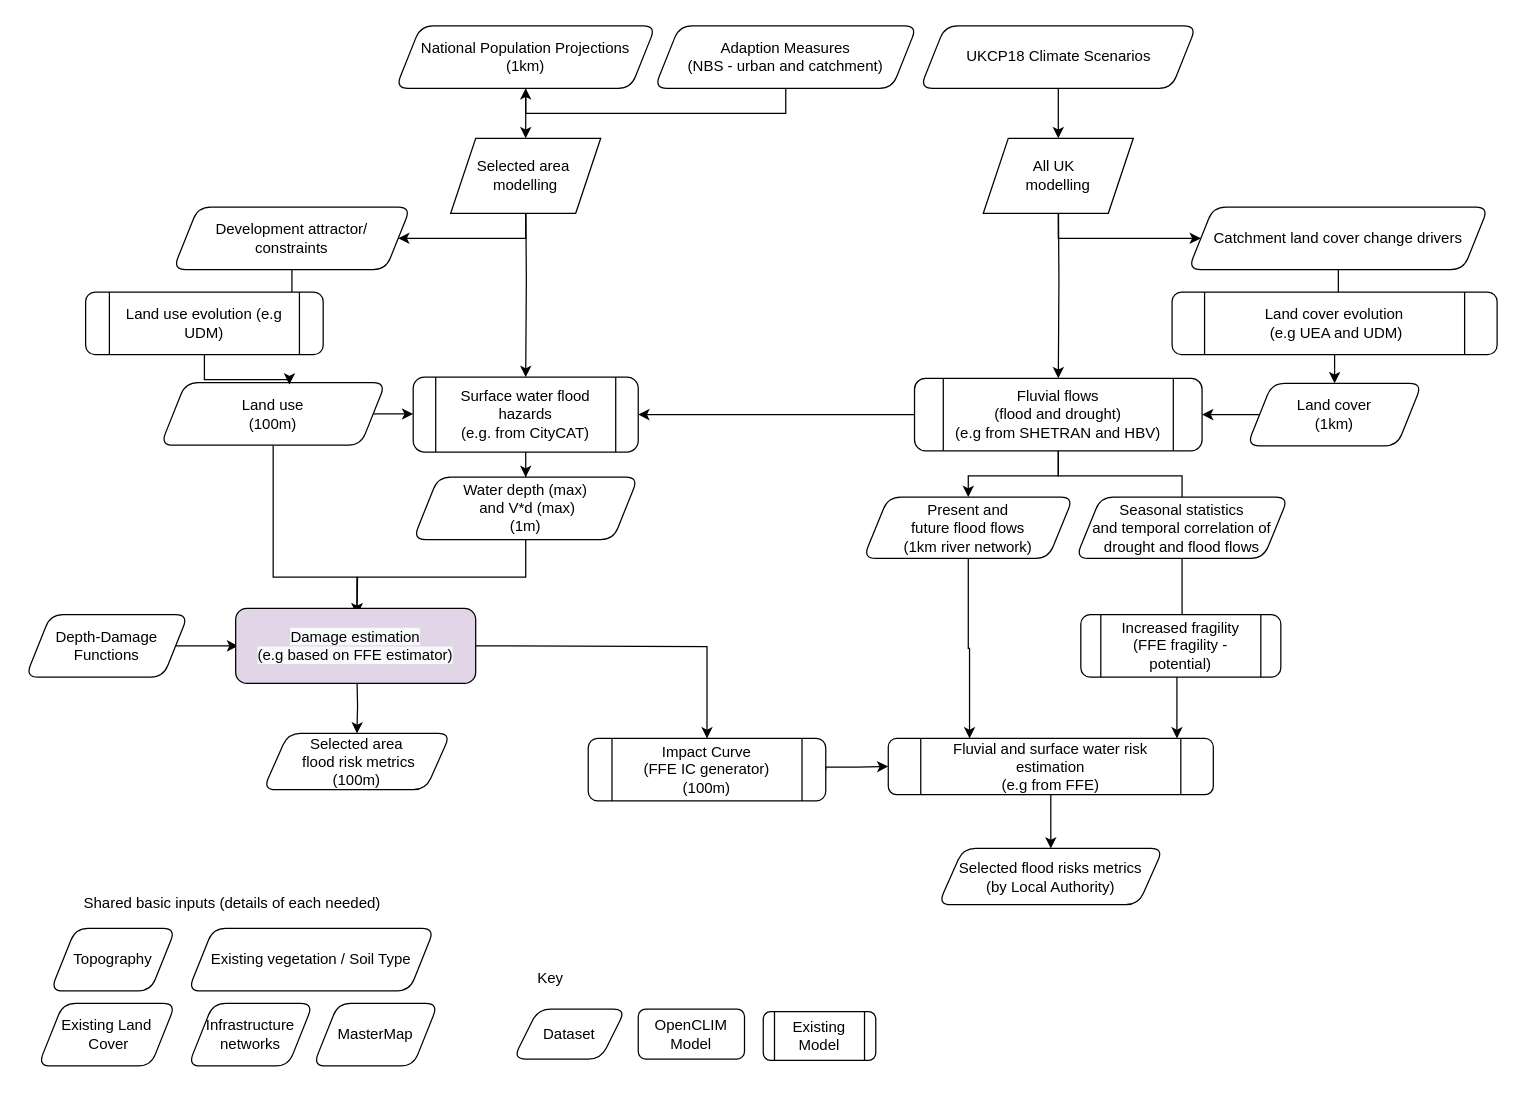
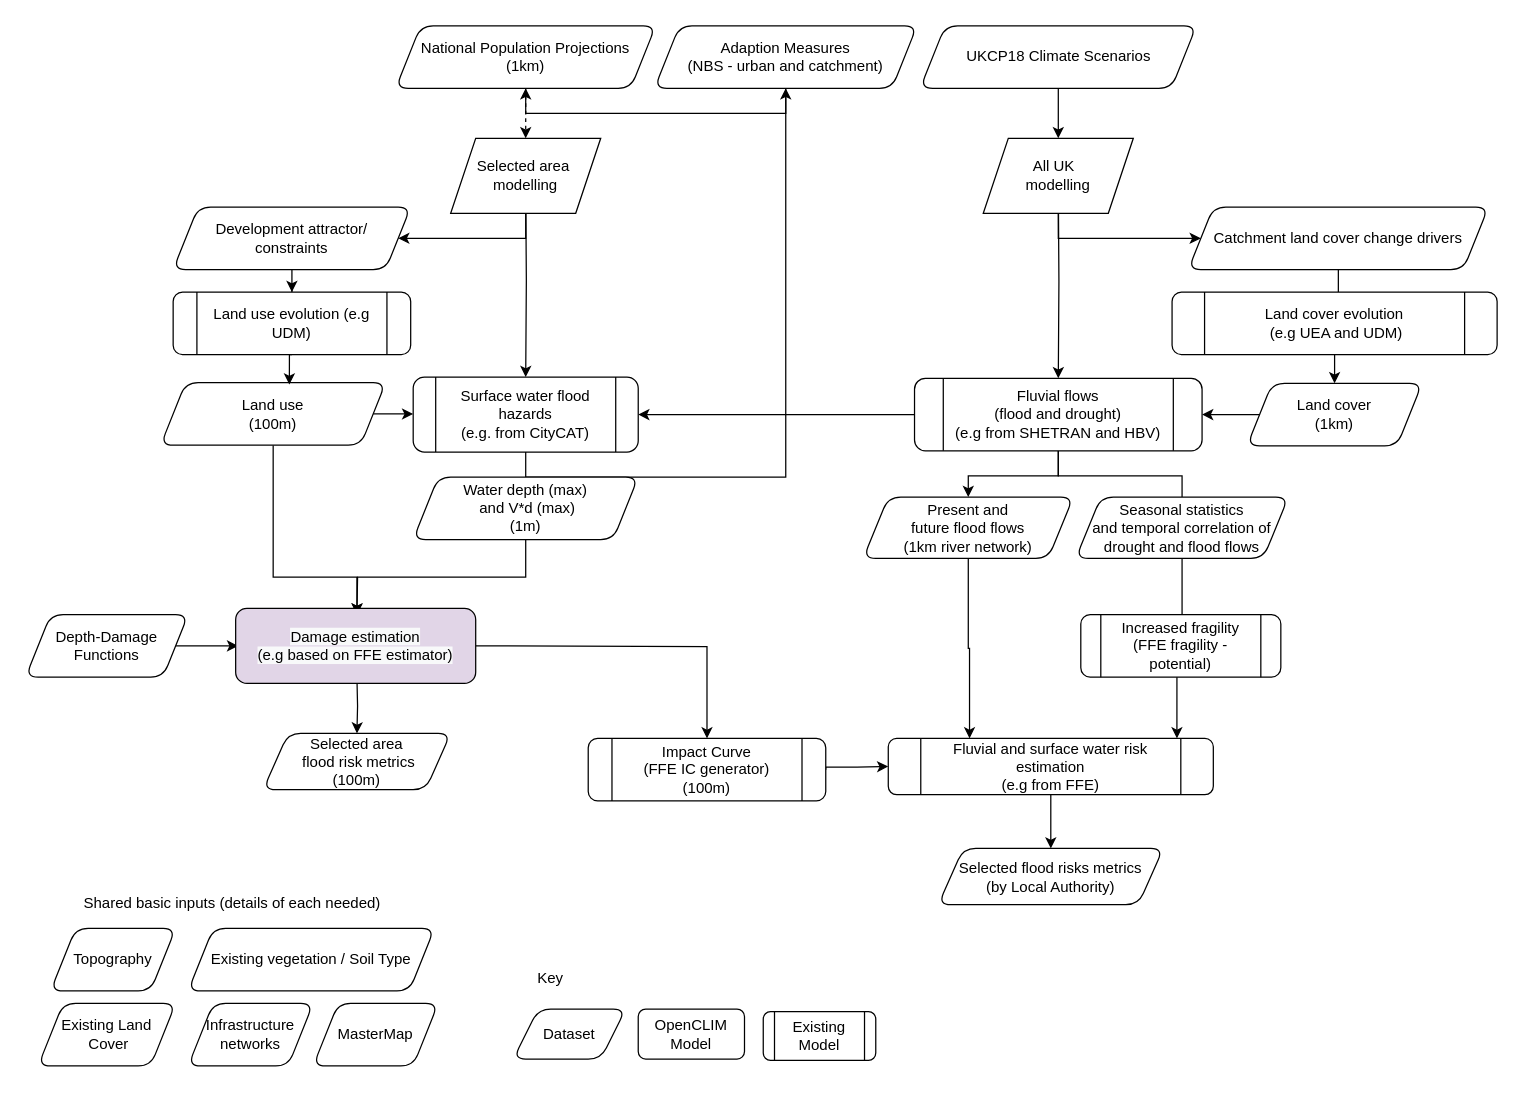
  <mxCell id="0" />
  <mxCell id="1" parent="0" />
  <mxCell id="2" style="edgeStyle=orthogonalEdgeStyle;rounded=0;orthogonalLoop=1;jettySize=auto;html=1;exitX=0.5;exitY=1;exitDx=0;exitDy=0;" edge="1" parent="1" source="3"><mxGeometry relative="1" as="geometry"><mxPoint x="846" y="110" as="targetPoint" /></mxGeometry></mxCell>
  <mxCell id="3" value="UKCP18 Climate Scenarios" style="shape=parallelogram;perimeter=parallelogramPerimeter;whiteSpace=wrap;html=1;fixedSize=1;rounded=1;" vertex="1" parent="1"><mxGeometry x="735.5" y="20" width="221" height="50" as="geometry" /></mxCell>
- <mxCell id="4" style="edgeStyle=orthogonalEdgeStyle;rounded=0;orthogonalLoop=1;jettySize=auto;html=1;exitX=0.5;exitY=1;exitDx=0;exitDy=0;" edge="1" parent="1" source="5" target="38"><mxGeometry relative="1" as="geometry" /></mxCell>
+ <mxCell id="4" style="edgeStyle=orthogonalEdgeStyle;rounded=0;orthogonalLoop=1;jettySize=auto;html=1;exitX=0.5;exitY=1;exitDx=0;exitDy=0;dashed=1;" edge="1" parent="1" source="5" target="38"><mxGeometry relative="1" as="geometry" /></mxCell>
  <mxCell id="5" value="National Population Projections&lt;br&gt;(1km)" style="shape=parallelogram;perimeter=parallelogramPerimeter;whiteSpace=wrap;html=1;fixedSize=1;rounded=1;" vertex="1" parent="1"><mxGeometry x="316" y="20" width="208" height="50" as="geometry" /></mxCell>
  <mxCell id="6" style="edgeStyle=orthogonalEdgeStyle;rounded=0;orthogonalLoop=1;jettySize=auto;html=1;exitX=1;exitY=0.5;exitDx=0;exitDy=0;" edge="1" parent="1" target="54"><mxGeometry relative="1" as="geometry"><mxPoint x="380" y="516" as="sourcePoint" /></mxGeometry></mxCell>
  <mxCell id="7" style="edgeStyle=orthogonalEdgeStyle;rounded=0;orthogonalLoop=1;jettySize=auto;html=1;exitX=1;exitY=0.5;exitDx=0;exitDy=0;entryX=0;entryY=0.5;entryDx=0;entryDy=0;" edge="1" parent="1" source="9" target="12"><mxGeometry relative="1" as="geometry" /></mxCell>
  <mxCell id="8" style="edgeStyle=orthogonalEdgeStyle;rounded=0;orthogonalLoop=1;jettySize=auto;html=1;exitX=0.5;exitY=1;exitDx=0;exitDy=0;" edge="1" parent="1" source="9"><mxGeometry relative="1" as="geometry"><mxPoint x="285" y="491" as="targetPoint" /><Array as="points"><mxPoint x="218" y="461" /><mxPoint x="285" y="461" /></Array></mxGeometry></mxCell>
  <mxCell id="9" value="Land use&lt;br&gt;(100m)" style="shape=parallelogram;perimeter=parallelogramPerimeter;whiteSpace=wrap;html=1;fixedSize=1;rounded=1;" vertex="1" parent="1"><mxGeometry x="128" y="305.5" width="180" height="50" as="geometry" /></mxCell>
  <mxCell id="10" value="Existing vegetation / Soil Type" style="shape=parallelogram;perimeter=parallelogramPerimeter;whiteSpace=wrap;html=1;fixedSize=1;rounded=1;" vertex="1" parent="1"><mxGeometry x="150" y="742" width="197" height="50" as="geometry" /></mxCell>
- <mxCell id="11" style="edgeStyle=orthogonalEdgeStyle;rounded=0;orthogonalLoop=1;jettySize=auto;html=1;exitX=0.5;exitY=1;exitDx=0;exitDy=0;" edge="1" parent="1" source="12" target="17"><mxGeometry relative="1" as="geometry" /></mxCell>
+ <mxCell id="11" style="edgeStyle=orthogonalEdgeStyle;rounded=0;orthogonalLoop=1;jettySize=auto;html=1;exitX=0.5;exitY=1;exitDx=0;exitDy=0;" edge="1" parent="1" source="12" target="25"><mxGeometry relative="1" as="geometry" /></mxCell>
  <mxCell id="12" value="Surface water flood hazards&lt;br&gt;(e.g. from CityCAT)" style="shape=process;whiteSpace=wrap;html=1;backgroundOutline=1;shadow=0;fontFamily=Helvetica;fontSize=12;fontColor=#000000;align=center;strokeColor=#000000;strokeWidth=1;fillColor=#ffffff;rounded=1;" vertex="1" parent="1"><mxGeometry x="330" y="301" width="180" height="60" as="geometry" /></mxCell>
  <mxCell id="13" value="Dataset" style="shape=parallelogram;perimeter=parallelogramPerimeter;whiteSpace=wrap;html=1;fixedSize=1;rounded=1;" vertex="1" parent="1"><mxGeometry x="410" y="806.5" width="90" height="40" as="geometry" /></mxCell>
  <mxCell id="14" value="OpenCLIM Model" style="rounded=1;whiteSpace=wrap;html=1;fontSize=12;glass=0;strokeWidth=1;shadow=0;" vertex="1" parent="1"><mxGeometry x="510" y="806.5" width="85" height="40" as="geometry" /></mxCell>
  <mxCell id="15" value="Topography" style="shape=parallelogram;perimeter=parallelogramPerimeter;whiteSpace=wrap;html=1;fixedSize=1;rounded=1;" vertex="1" parent="1"><mxGeometry x="40" y="742" width="100" height="50" as="geometry" /></mxCell>
  <mxCell id="16" style="edgeStyle=orthogonalEdgeStyle;rounded=0;orthogonalLoop=1;jettySize=auto;html=1;exitX=0.5;exitY=1;exitDx=0;exitDy=0;entryX=0.5;entryY=0;entryDx=0;entryDy=0;" edge="1" parent="1" source="17"><mxGeometry relative="1" as="geometry"><mxPoint x="285" y="491" as="targetPoint" /></mxGeometry></mxCell>
  <mxCell id="17" value="Water depth (max)&lt;br&gt;&amp;nbsp;and V*d (max)&lt;br&gt;(1m)" style="shape=parallelogram;perimeter=parallelogramPerimeter;html=1;fixedSize=1;rounded=1;whiteSpace=wrap;" vertex="1" parent="1"><mxGeometry x="330" y="381" width="180" height="50" as="geometry" /></mxCell>
  <mxCell id="18" style="edgeStyle=orthogonalEdgeStyle;rounded=0;orthogonalLoop=1;jettySize=auto;html=1;entryX=0.5;entryY=0;entryDx=0;entryDy=0;exitX=0.5;exitY=1;exitDx=0;exitDy=0;" edge="1" parent="1" target="21"><mxGeometry relative="1" as="geometry"><mxPoint x="285" y="541" as="sourcePoint" /></mxGeometry></mxCell>
  <mxCell id="19" value="" style="edgeStyle=orthogonalEdgeStyle;rounded=0;orthogonalLoop=1;jettySize=auto;html=1;" edge="1" parent="1" source="20" target="56"><mxGeometry relative="1" as="geometry" /></mxCell>
  <mxCell id="20" value="Fluvial and surface water risk estimation&lt;br&gt;(e.g from FFE)" style="shape=process;whiteSpace=wrap;html=1;backgroundOutline=1;fontFamily=Helvetica;fontSize=12;fontColor=#000000;align=center;strokeColor=#000000;fillColor=#ffffff;rounded=1;" vertex="1" parent="1"><mxGeometry x="710" y="590" width="260" height="45" as="geometry" /></mxCell>
  <mxCell id="21" value="Selected area&lt;br&gt;&amp;nbsp;flood risk metrics&lt;br&gt;(100m)" style="shape=parallelogram;perimeter=parallelogramPerimeter;whiteSpace=wrap;html=1;fixedSize=1;rounded=1;" vertex="1" parent="1"><mxGeometry x="210" y="586" width="150" height="45" as="geometry" /></mxCell>
  <mxCell id="22" style="edgeStyle=orthogonalEdgeStyle;rounded=0;orthogonalLoop=1;jettySize=auto;html=1;exitX=0.5;exitY=1;exitDx=0;exitDy=0;" edge="1" parent="1" source="23" target="40"><mxGeometry relative="1" as="geometry" /></mxCell>
  <mxCell id="23" value="&lt;div&gt;Development attractor/&lt;/div&gt;&lt;div&gt;constraints&lt;/div&gt;" style="shape=parallelogram;perimeter=parallelogramPerimeter;whiteSpace=wrap;html=1;fixedSize=1;rounded=1;" vertex="1" parent="1"><mxGeometry x="138" y="165" width="190" height="50" as="geometry" /></mxCell>
  <mxCell id="24" style="edgeStyle=orthogonalEdgeStyle;rounded=0;orthogonalLoop=1;jettySize=auto;html=1;exitX=0.5;exitY=1;exitDx=0;exitDy=0;" edge="1" parent="1" source="25" target="5"><mxGeometry relative="1" as="geometry" /></mxCell>
  <mxCell id="25" value="Adaption Measures&lt;br&gt;(NBS - urban and catchment)" style="shape=parallelogram;perimeter=parallelogramPerimeter;whiteSpace=wrap;html=1;fixedSize=1;rounded=1;" vertex="1" parent="1"><mxGeometry x="523" y="20" width="210" height="50" as="geometry" /></mxCell>
  <mxCell id="26" value="Existing&lt;br&gt;Model" style="shape=process;whiteSpace=wrap;html=1;backgroundOutline=1;shadow=0;fontFamily=Helvetica;fontSize=12;fontColor=#000000;align=center;strokeColor=#000000;strokeWidth=1;fillColor=#ffffff;rounded=1;" vertex="1" parent="1"><mxGeometry x="610" y="808.5" width="90" height="39" as="geometry" /></mxCell>
  <mxCell id="27" style="edgeStyle=orthogonalEdgeStyle;rounded=0;orthogonalLoop=1;jettySize=auto;html=1;exitX=1;exitY=0.5;exitDx=0;exitDy=0;entryX=0;entryY=0.5;entryDx=0;entryDy=0;" edge="1" parent="1" source="28"><mxGeometry relative="1" as="geometry"><mxPoint x="190" y="516" as="targetPoint" /></mxGeometry></mxCell>
  <mxCell id="28" value="Depth-Damage&lt;br&gt;Functions" style="shape=parallelogram;perimeter=parallelogramPerimeter;whiteSpace=wrap;html=1;fixedSize=1;rounded=1;" vertex="1" parent="1"><mxGeometry x="20" y="491" width="130" height="50" as="geometry" /></mxCell>
  <mxCell id="29" style="edgeStyle=orthogonalEdgeStyle;rounded=0;orthogonalLoop=1;jettySize=auto;html=1;exitX=0.5;exitY=1;exitDx=0;exitDy=0;endArrow=none;" edge="1" parent="1" source="32" target="55"><mxGeometry relative="1" as="geometry" /></mxCell>
  <mxCell id="30" style="edgeStyle=orthogonalEdgeStyle;rounded=0;orthogonalLoop=1;jettySize=auto;html=1;exitX=0.5;exitY=1;exitDx=0;exitDy=0;" edge="1" parent="1" source="32" target="35"><mxGeometry relative="1" as="geometry" /></mxCell>
  <mxCell id="31" style="edgeStyle=orthogonalEdgeStyle;rounded=0;orthogonalLoop=1;jettySize=auto;html=1;exitX=0;exitY=0.5;exitDx=0;exitDy=0;entryX=1;entryY=0.5;entryDx=0;entryDy=0;" edge="1" parent="1" source="32" target="12"><mxGeometry relative="1" as="geometry" /></mxCell>
  <mxCell id="32" value="Fluvial flows&lt;br&gt;(flood and drought) &lt;br&gt;(e.g from SHETRAN and HBV)" style="shape=process;whiteSpace=wrap;html=1;backgroundOutline=1;shadow=0;fontFamily=Helvetica;fontSize=12;fontColor=#000000;align=center;strokeColor=#000000;strokeWidth=1;fillColor=#ffffff;rounded=1;" vertex="1" parent="1"><mxGeometry x="731" y="302" width="230" height="58" as="geometry" /></mxCell>
  <mxCell id="33" value="Existing Land&lt;br&gt;&amp;nbsp;Cover" style="shape=parallelogram;perimeter=parallelogramPerimeter;whiteSpace=wrap;html=1;fixedSize=1;fontFamily=Helvetica;fontSize=12;fontColor=#000000;align=center;strokeColor=#000000;fillColor=#ffffff;rounded=1;" vertex="1" parent="1"><mxGeometry x="30" y="802" width="110" height="50" as="geometry" /></mxCell>
  <mxCell id="34" style="edgeStyle=orthogonalEdgeStyle;rounded=0;orthogonalLoop=1;jettySize=auto;html=1;exitX=0.5;exitY=1;exitDx=0;exitDy=0;entryX=0.25;entryY=0;entryDx=0;entryDy=0;" edge="1" parent="1" source="35" target="20"><mxGeometry relative="1" as="geometry" /></mxCell>
  <mxCell id="35" value="Present and &lt;br&gt;future flood flows&lt;br&gt;(1km river network)" style="shape=parallelogram;perimeter=parallelogramPerimeter;whiteSpace=wrap;html=1;fixedSize=1;rounded=1;" vertex="1" parent="1"><mxGeometry x="690" y="397" width="168" height="49" as="geometry" /></mxCell>
  <mxCell id="36" style="edgeStyle=orthogonalEdgeStyle;rounded=0;orthogonalLoop=1;jettySize=auto;html=1;exitX=0.5;exitY=1;exitDx=0;exitDy=0;" edge="1" parent="1" target="12"><mxGeometry relative="1" as="geometry"><mxPoint x="420" y="146" as="sourcePoint" /></mxGeometry></mxCell>
  <mxCell id="37" style="edgeStyle=orthogonalEdgeStyle;rounded=0;orthogonalLoop=1;jettySize=auto;html=1;exitX=0.5;exitY=1;exitDx=0;exitDy=0;entryX=1;entryY=0.5;entryDx=0;entryDy=0;" edge="1" parent="1" target="23"><mxGeometry relative="1" as="geometry"><mxPoint x="420" y="146" as="sourcePoint" /><Array as="points"><mxPoint x="420" y="190" /></Array></mxGeometry></mxCell>
  <mxCell id="38" value="Selected area&amp;nbsp;&lt;br&gt;modelling" style="shape=parallelogram;perimeter=parallelogramPerimeter;whiteSpace=wrap;html=1;fixedSize=1;" vertex="1" parent="1"><mxGeometry x="360" y="110" width="120" height="60" as="geometry" /></mxCell>
  <mxCell id="39" style="edgeStyle=orthogonalEdgeStyle;rounded=0;orthogonalLoop=1;jettySize=auto;html=1;exitX=0.5;exitY=1;exitDx=0;exitDy=0;entryX=0.572;entryY=0.03;entryDx=0;entryDy=0;entryPerimeter=0;" edge="1" parent="1" source="40" target="9"><mxGeometry relative="1" as="geometry" /></mxCell>
- <mxCell id="40" value="Land use evolution (e.g UDM)" style="shape=process;whiteSpace=wrap;html=1;backgroundOutline=1;shadow=0;fontFamily=Helvetica;fontSize=12;fontColor=#000000;align=center;strokeColor=#000000;strokeWidth=1;fillColor=#ffffff;rounded=1;" vertex="1" parent="1"><mxGeometry x="68" y="233" width="190" height="50" as="geometry" /></mxCell>
+ <mxCell id="40" value="Land use evolution (e.g UDM)" style="shape=process;whiteSpace=wrap;html=1;backgroundOutline=1;shadow=0;fontFamily=Helvetica;fontSize=12;fontColor=#000000;align=center;strokeColor=#000000;strokeWidth=1;fillColor=#ffffff;rounded=1;" vertex="1" parent="1"><mxGeometry x="138" y="233" width="190" height="50" as="geometry" /></mxCell>
  <mxCell id="41" style="edgeStyle=orthogonalEdgeStyle;rounded=0;orthogonalLoop=1;jettySize=auto;html=1;exitX=0.5;exitY=1;exitDx=0;exitDy=0;" edge="1" parent="1" target="32"><mxGeometry relative="1" as="geometry"><mxPoint x="846" y="146" as="sourcePoint" /></mxGeometry></mxCell>
  <mxCell id="42" style="edgeStyle=orthogonalEdgeStyle;rounded=0;orthogonalLoop=1;jettySize=auto;html=1;exitX=0.5;exitY=1;exitDx=0;exitDy=0;entryX=0;entryY=0.5;entryDx=0;entryDy=0;" edge="1" parent="1" target="45"><mxGeometry relative="1" as="geometry"><mxPoint x="846" y="146" as="sourcePoint" /><Array as="points"><mxPoint x="846" y="190" /></Array></mxGeometry></mxCell>
  <mxCell id="43" value="All UK&amp;nbsp;&amp;nbsp;&lt;br&gt;modelling" style="shape=parallelogram;perimeter=parallelogramPerimeter;whiteSpace=wrap;html=1;fixedSize=1;" vertex="1" parent="1"><mxGeometry x="786" y="110" width="120" height="60" as="geometry" /></mxCell>
  <mxCell id="44" value="" style="edgeStyle=orthogonalEdgeStyle;rounded=0;orthogonalLoop=1;jettySize=auto;html=1;" edge="1" parent="1" source="45" target="47"><mxGeometry relative="1" as="geometry" /></mxCell>
  <mxCell id="45" value="&lt;div&gt;Catchment land cover change drivers&lt;/div&gt;" style="shape=parallelogram;perimeter=parallelogramPerimeter;whiteSpace=wrap;html=1;fixedSize=1;rounded=1;" vertex="1" parent="1"><mxGeometry x="950" y="165" width="240" height="50" as="geometry" /></mxCell>
  <mxCell id="46" value="" style="edgeStyle=orthogonalEdgeStyle;rounded=0;orthogonalLoop=1;jettySize=auto;html=1;" edge="1" parent="1" source="47" target="49"><mxGeometry relative="1" as="geometry" /></mxCell>
  <mxCell id="47" value="Land cover evolution&lt;br&gt;&amp;nbsp;(e.g UEA and UDM)" style="shape=process;whiteSpace=wrap;html=1;backgroundOutline=1;shadow=0;fontFamily=Helvetica;fontSize=12;fontColor=#000000;align=center;strokeColor=#000000;strokeWidth=1;fillColor=#ffffff;rounded=1;" vertex="1" parent="1"><mxGeometry x="937" y="233" width="260" height="50" as="geometry" /></mxCell>
  <mxCell id="48" value="" style="edgeStyle=orthogonalEdgeStyle;rounded=0;orthogonalLoop=1;jettySize=auto;html=1;exitX=0;exitY=0.5;exitDx=0;exitDy=0;" edge="1" parent="1" source="49" target="32"><mxGeometry relative="1" as="geometry" /></mxCell>
  <mxCell id="49" value="Land cover&lt;br&gt;(1km)" style="shape=parallelogram;perimeter=parallelogramPerimeter;whiteSpace=wrap;html=1;fixedSize=1;rounded=1;" vertex="1" parent="1"><mxGeometry x="997" y="306" width="140" height="50" as="geometry" /></mxCell>
  <mxCell id="50" value="Infrastructure networks" style="shape=parallelogram;perimeter=parallelogramPerimeter;whiteSpace=wrap;html=1;fixedSize=1;rounded=1;" vertex="1" parent="1"><mxGeometry x="150" y="802" width="100" height="50" as="geometry" /></mxCell>
  <mxCell id="51" value="Shared basic inputs (details of each needed)" style="text;html=1;strokeColor=none;fillColor=none;align=center;verticalAlign=middle;whiteSpace=wrap;rounded=0;" vertex="1" parent="1"><mxGeometry x="41" y="712" width="289" height="20" as="geometry" /></mxCell>
  <mxCell id="52" value="MasterMap" style="shape=parallelogram;perimeter=parallelogramPerimeter;whiteSpace=wrap;html=1;fixedSize=1;rounded=1;" vertex="1" parent="1"><mxGeometry x="250" y="802" width="100" height="50" as="geometry" /></mxCell>
  <mxCell id="53" style="edgeStyle=orthogonalEdgeStyle;rounded=0;orthogonalLoop=1;jettySize=auto;html=1;exitX=1;exitY=0.5;exitDx=0;exitDy=0;entryX=0;entryY=0.5;entryDx=0;entryDy=0;" edge="1" parent="1" source="54" target="20"><mxGeometry relative="1" as="geometry"><Array as="points"><mxPoint x="660" y="613" /><mxPoint x="685" y="613" /></Array></mxGeometry></mxCell>
  <mxCell id="54" value="Impact Curve&lt;br&gt;(FFE IC generator)&lt;br&gt;(100m)" style="shape=process;whiteSpace=wrap;html=1;backgroundOutline=1;shadow=0;fontFamily=Helvetica;fontSize=12;fontColor=#000000;align=center;strokeColor=#000000;strokeWidth=1;fillColor=#ffffff;rounded=1;" vertex="1" parent="1"><mxGeometry x="470" y="590" width="190" height="50" as="geometry" /></mxCell>
  <mxCell id="55" value="Seasonal statistics &lt;br&gt;and temporal correlation of drought and flood flows" style="shape=parallelogram;perimeter=parallelogramPerimeter;whiteSpace=wrap;html=1;fixedSize=1;rounded=1;" vertex="1" parent="1"><mxGeometry x="860" y="397" width="170" height="49" as="geometry" /></mxCell>
  <mxCell id="56" value="Selected flood risks metrics&lt;br&gt;(by Local Authority)" style="shape=parallelogram;perimeter=parallelogramPerimeter;whiteSpace=wrap;html=1;fixedSize=1;rounded=1;" vertex="1" parent="1"><mxGeometry x="750" y="678" width="180" height="45" as="geometry" /></mxCell>
  <mxCell id="57" style="edgeStyle=orthogonalEdgeStyle;rounded=0;orthogonalLoop=1;jettySize=auto;html=1;entryX=0.888;entryY=0;entryDx=0;entryDy=0;entryPerimeter=0;exitX=0.5;exitY=1;exitDx=0;exitDy=0;" edge="1" parent="1" source="55" target="20"><mxGeometry relative="1" as="geometry"><mxPoint x="937" y="450" as="sourcePoint" /></mxGeometry></mxCell>
  <mxCell id="58" value="Increased fragility&lt;br&gt;(FFE fragility - potential)" style="shape=process;whiteSpace=wrap;html=1;backgroundOutline=1;shadow=0;fontFamily=Helvetica;fontSize=12;fontColor=#000000;align=center;strokeColor=#000000;strokeWidth=1;fillColor=#ffffff;rounded=1;" vertex="1" parent="1"><mxGeometry x="864" y="491" width="160" height="50" as="geometry" /></mxCell>
  <mxCell id="59" value="&lt;span style=&quot;color: rgb(0 , 0 , 0) ; font-family: &amp;#34;helvetica&amp;#34; ; font-size: 12px ; font-style: normal ; font-weight: 400 ; letter-spacing: normal ; text-align: center ; text-indent: 0px ; text-transform: none ; word-spacing: 0px ; background-color: rgb(248 , 249 , 250) ; display: inline ; float: none&quot;&gt;Damage estimation&lt;/span&gt;&lt;br style=&quot;color: rgb(0 , 0 , 0) ; font-family: &amp;#34;helvetica&amp;#34; ; font-size: 12px ; font-style: normal ; font-weight: 400 ; letter-spacing: normal ; text-align: center ; text-indent: 0px ; text-transform: none ; word-spacing: 0px ; background-color: rgb(248 , 249 , 250)&quot;&gt;&lt;span style=&quot;color: rgb(0 , 0 , 0) ; font-family: &amp;#34;helvetica&amp;#34; ; font-size: 12px ; font-style: normal ; font-weight: 400 ; letter-spacing: normal ; text-align: center ; text-indent: 0px ; text-transform: none ; word-spacing: 0px ; background-color: rgb(248 , 249 , 250) ; display: inline ; float: none&quot;&gt;(e.g based on FFE estimator)&lt;/span&gt;" style="rounded=1;whiteSpace=wrap;html=1;fillColor=#e1d5e7;" vertex="1" parent="1"><mxGeometry x="188" y="486" width="192" height="60" as="geometry" /></mxCell>
  <mxCell id="60" value="Key" style="text;html=1;strokeColor=none;fillColor=none;align=center;verticalAlign=middle;whiteSpace=wrap;rounded=0;" vertex="1" parent="1"><mxGeometry x="420" y="772" width="40" height="20" as="geometry" /></mxCell>
